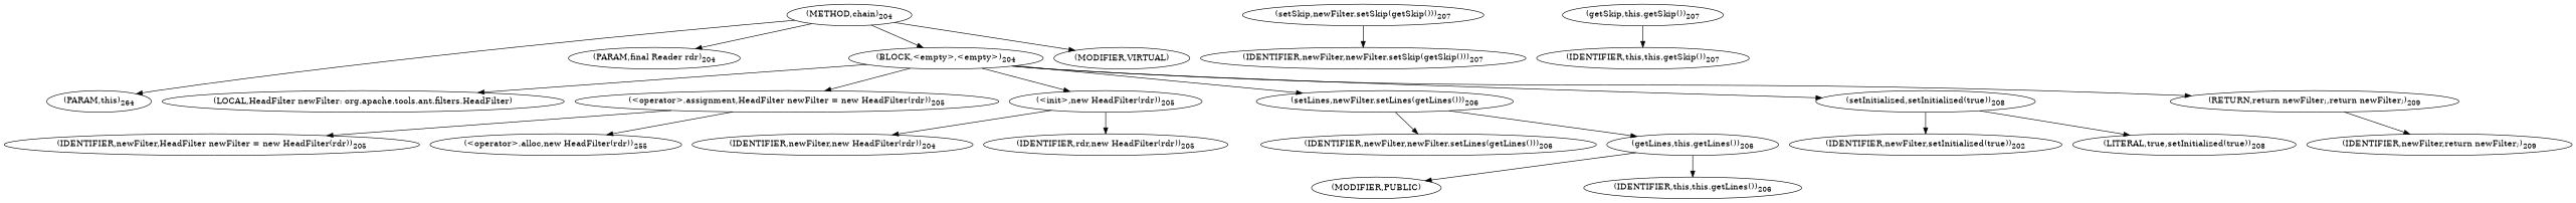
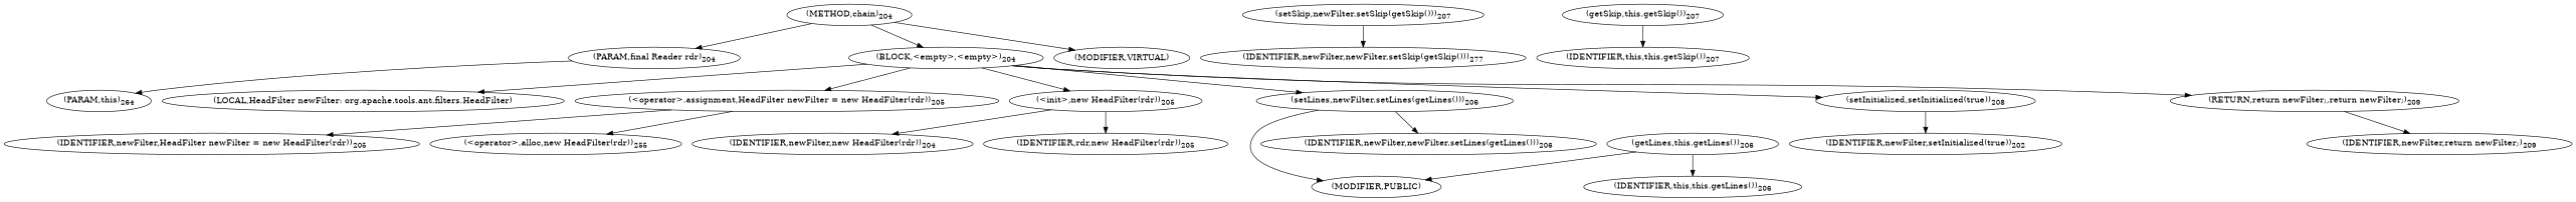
  digraph {
    n1 [label=<(METHOD,chain)<SUB>204</SUB>>]
    n2 [label=<(PARAM,this)<SUB>264</SUB>>]
    n3 [label=<(PARAM,final Reader rdr)<SUB>204</SUB>>]
    n4 [label=<(BLOCK,&lt;empty&gt;,&lt;empty&gt;)<SUB>204</SUB>>]
    n5 [label=<(MODIFIER,VIRTUAL)>]
    n6 [label=<(LOCAL,HeadFilter newFilter: org.apache.tools.ant.filters.HeadFilter)>]
    n7 [label=<(&lt;operator&gt;.assignment,HeadFilter newFilter = new HeadFilter(rdr))<SUB>205</SUB>>]
    n8 [label=<(&lt;init&gt;,new HeadFilter(rdr))<SUB>205</SUB>>]
    n9 [label=<(setLines,newFilter.setLines(getLines()))<SUB>206</SUB>>]
    n10 [label=<(setInitialized,setInitialized(true))<SUB>208</SUB>>]
    n11 [label=<(RETURN,return newFilter;,return newFilter;)<SUB>209</SUB>>]
    n12 [label=<(MODIFIER,PUBLIC)>]
    n13 [label=<(IDENTIFIER,newFilter,HeadFilter newFilter = new HeadFilter(rdr))<SUB>205</SUB>>]
    n14 [label=<(&lt;operator&gt;.alloc,new HeadFilter(rdr))<SUB>255</SUB>>]
    n15 [label=<(IDENTIFIER,newFilter,new HeadFilter(rdr))<SUB>204</SUB>>]
    n16 [label=<(IDENTIFIER,rdr,new HeadFilter(rdr))<SUB>205</SUB>>]
    n17 [label=<(IDENTIFIER,newFilter,newFilter.setLines(getLines()))<SUB>206</SUB>>]
    n18 [label=<(getLines,this.getLines())<SUB>206</SUB>>]
    n19 [label=<(setSkip,newFilter.setSkip(getSkip()))<SUB>207</SUB>>]
-   n20 [label=<(IDENTIFIER,newFilter,newFilter.setSkip(getSkip()))<SUB>207</SUB>>]
+   n20 [label=<(IDENTIFIER,newFilter,newFilter.setSkip(getSkip()))<SUB>277</SUB>>]
    n21 [label=<(IDENTIFIER,newFilter,setInitialized(true))<SUB>202</SUB>>]
-   n22 [label=<(LITERAL,true,setInitialized(true))<SUB>208</SUB>>]
    n23 [label=<(IDENTIFIER,newFilter,return newFilter;)<SUB>209</SUB>>]
    n24 [label=<(IDENTIFIER,this,this.getLines())<SUB>206</SUB>>]
    n25 [label=<(getSkip,this.getSkip())<SUB>207</SUB>>]
    n26 [label=<(IDENTIFIER,this,this.getSkip())<SUB>207</SUB>>]
-   n1 -> n2
+   n3 -> n2
    n1 -> n3
    n1 -> n4
    n1 -> n5
    n4 -> n6
    n4 -> n7
    n4 -> n8
    n4 -> n9
    n4 -> n10
    n4 -> n11
    n7 -> n13
    n7 -> n14
    n8 -> n15
    n8 -> n16
    n9 -> n17
-   n9 -> n18
+   n9 -> n12
    n10 -> n21
-   n10 -> n22
    n11 -> n23
    n18 -> n12
    n18 -> n24
    n19 -> n20
    n25 -> n26
  }
